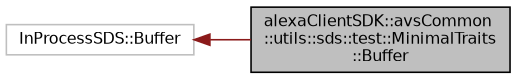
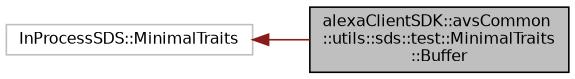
  digraph {
    rankdir=LR
    node [fontname=Helvetica fontsize=10 shape=record style=filled]
    n1 [color=black fillcolor=grey75 fontcolor=black height=0.2 label="alexaClientSDK::avsCommon\l::utils::sds::test::MinimalTraits\l::Buffer" width=0.4]
-   n2 [color=grey75 fillcolor=white height=0.2 label="InProcessSDS::Buffer" width=0.4]
+   n2 [color=grey75 fillcolor=white height=0.2 label="InProcessSDS::MinimalTraits" width=0.4]
    n2 -> n1 [color=firebrick4 dir=back fontname=Helvetica fontsize=10 labelfontname=Helvetica labelfontsize=10 style=solid]
  }
